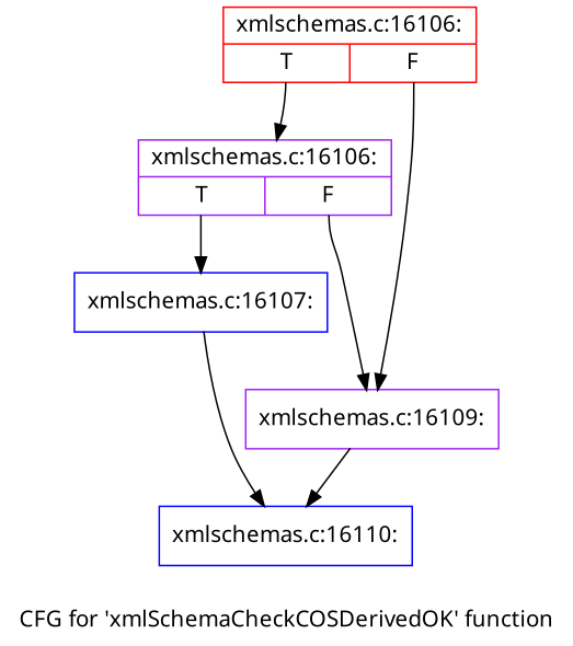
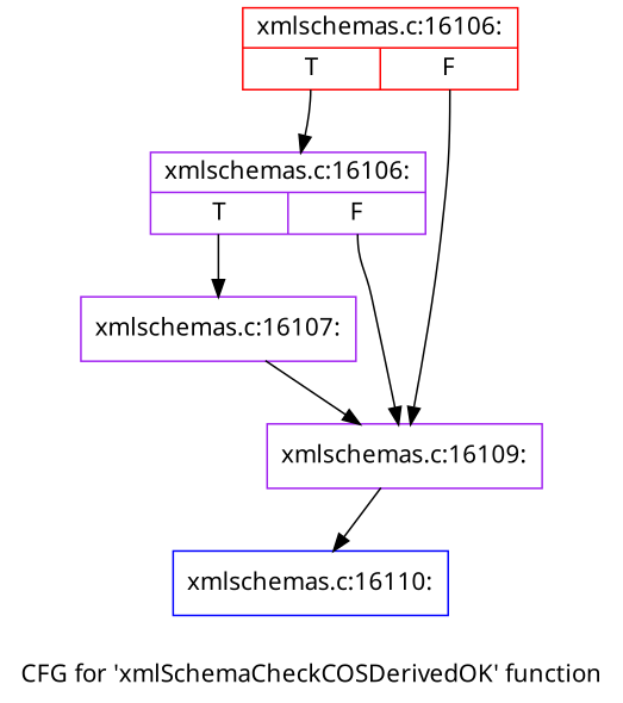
  digraph {
    fontname="Noto Sans"
    label="CFG for 'xmlSchemaCheckCOSDerivedOK' function"
    node [color=blue fontname="Noto Sans" shape=record]
    edge [fontname="Noto Sans" tailport=s0]
-   n1 [label="{xmlschemas.c:16107:}"]
+   n1 [color=purple label="{xmlschemas.c:16107:}"]
    n2 [label="{xmlschemas.c:16110:}"]
    n3 [color=red label="{xmlschemas.c:16106:|{<s0>T|<s1>F}}"]
    n4 [color=purple label="{xmlschemas.c:16106:|{<s0>T|<s1>F}}"]
    n5 [color=purple label="{xmlschemas.c:16109:}"]
-   n1 -> n2
+   n1 -> n5
    n3 -> n4
    n3 -> n5 [tailport=s1]
    n4 -> n1
    n4 -> n5 [tailport=s1]
    n5 -> n2
  }
